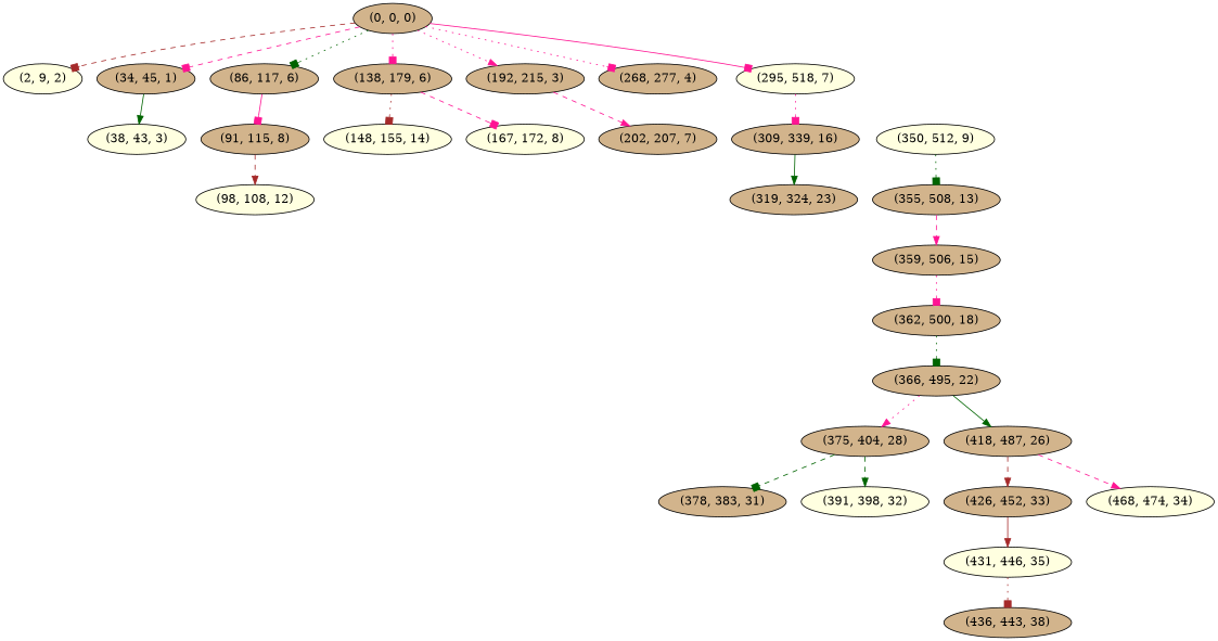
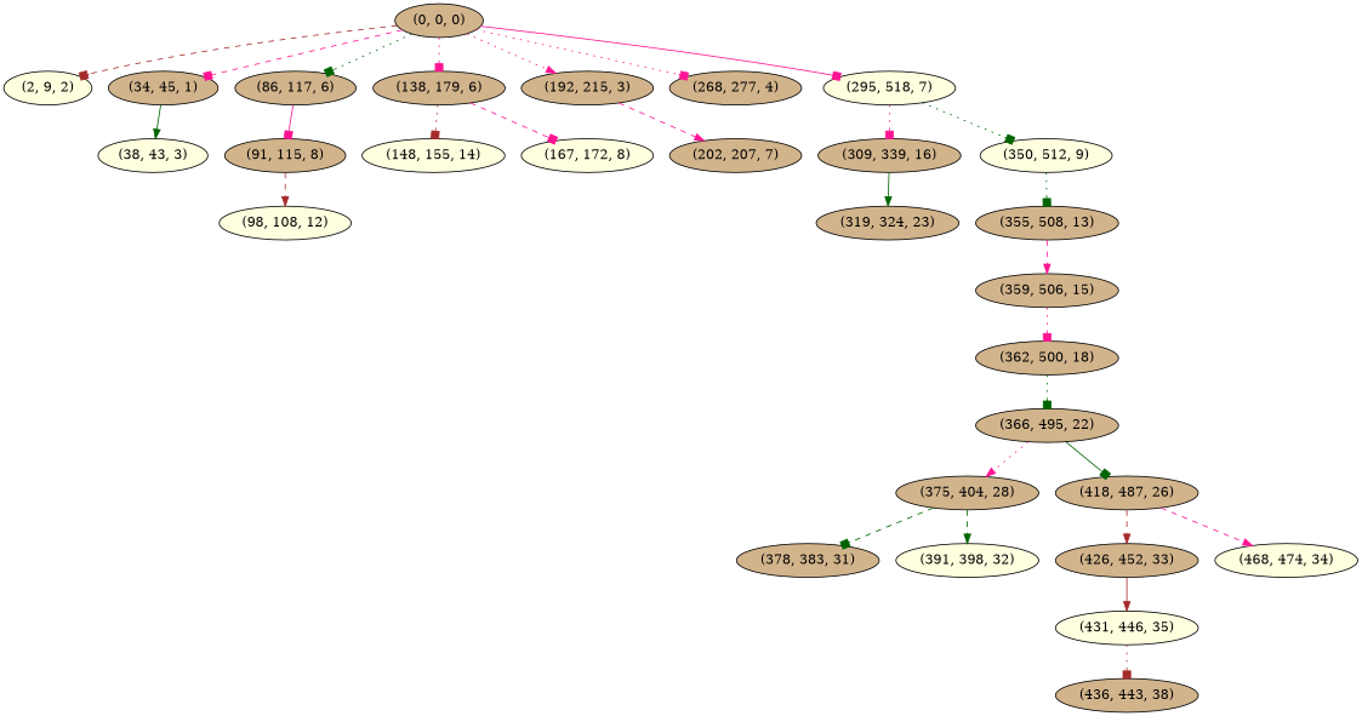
  digraph {
    node [fillcolor=tan style=filled]
    edge [arrowhead=box color=deeppink style=dotted]
    "(2, 9, 2)" [fillcolor=lightyellow]
    "(0, 0, 0)"
    "(34, 45, 1)"
    "(86, 117, 6)"
    "(138, 179, 6)"
    "(192, 215, 3)"
    "(268, 277, 4)"
    "(295, 518, 7)" [fillcolor=lightyellow]
    "(38, 43, 3)" [fillcolor=lightyellow]
    "(91, 115, 8)"
    "(148, 155, 14)" [fillcolor=lightyellow]
    "(167, 172, 8)" [fillcolor=lightyellow]
    "(202, 207, 7)"
    "(309, 339, 16)"
    "(350, 512, 9)" [fillcolor=lightyellow]
    "(98, 108, 12)" [fillcolor=lightyellow]
    "(319, 324, 23)"
    "(355, 508, 13)"
    "(359, 506, 15)"
    "(362, 500, 18)"
    "(366, 495, 22)"
    "(375, 404, 28)"
    "(418, 487, 26)"
    "(378, 383, 31)"
    "(391, 398, 32)" [fillcolor=lightyellow]
    "(426, 452, 33)"
    "(468, 474, 34)" [fillcolor=lightyellow]
    "(431, 446, 35)" [fillcolor=lightyellow]
    "(436, 443, 38)"
    "(0, 0, 0)" -> "(2, 9, 2)" [color=brown style=dashed]
    "(0, 0, 0)" -> "(34, 45, 1)" [style=dashed]
    "(0, 0, 0)" -> "(86, 117, 6)" [color=darkgreen]
    "(0, 0, 0)" -> "(138, 179, 6)"
    "(0, 0, 0)" -> "(192, 215, 3)" [arrowhead=normal]
    "(0, 0, 0)" -> "(268, 277, 4)"
    "(0, 0, 0)" -> "(295, 518, 7)" [style=solid]
    "(34, 45, 1)" -> "(38, 43, 3)" [arrowhead=normal color=darkgreen style=solid]
    "(86, 117, 6)" -> "(91, 115, 8)" [style=solid]
    "(138, 179, 6)" -> "(148, 155, 14)" [color=brown]
    "(138, 179, 6)" -> "(167, 172, 8)" [style=dashed]
    "(192, 215, 3)" -> "(202, 207, 7)" [arrowhead=normal style=dashed]
    "(295, 518, 7)" -> "(309, 339, 16)"
+   "(295, 518, 7)" -> "(350, 512, 9)" [color=darkgreen]
    "(91, 115, 8)" -> "(98, 108, 12)" [arrowhead=normal color=brown style=dashed]
    "(309, 339, 16)" -> "(319, 324, 23)" [arrowhead=normal color=darkgreen style=solid]
    "(350, 512, 9)" -> "(355, 508, 13)" [color=darkgreen]
    "(355, 508, 13)" -> "(359, 506, 15)" [arrowhead=normal style=dashed]
    "(359, 506, 15)" -> "(362, 500, 18)"
    "(362, 500, 18)" -> "(366, 495, 22)" [color=darkgreen]
    "(366, 495, 22)" -> "(375, 404, 28)" [arrowhead=normal]
-   "(366, 495, 22)" -> "(418, 487, 26)" [arrowhead=normal color=darkgreen style=solid]
+   "(366, 495, 22)" -> "(418, 487, 26)" [color=darkgreen style=solid]
    "(375, 404, 28)" -> "(378, 383, 31)" [color=darkgreen style=dashed]
    "(375, 404, 28)" -> "(391, 398, 32)" [arrowhead=normal color=darkgreen style=dashed]
    "(418, 487, 26)" -> "(426, 452, 33)" [arrowhead=normal color=brown style=dashed]
    "(418, 487, 26)" -> "(468, 474, 34)" [arrowhead=normal style=dashed]
    "(426, 452, 33)" -> "(431, 446, 35)" [arrowhead=normal color=brown style=solid]
    "(431, 446, 35)" -> "(436, 443, 38)" [color=brown]
  }
